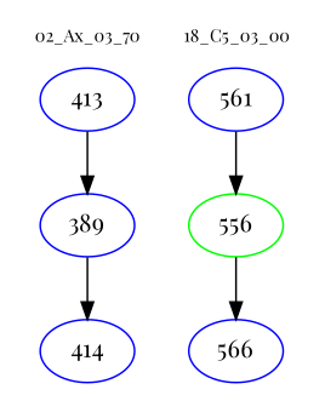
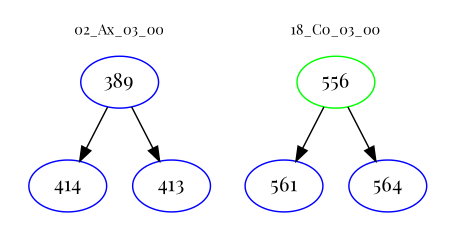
  digraph {
    fontname="Playfair Display"
    node [color=blue fontname="Playfair Display"]
    edge [color=black fontname="Playfair Display"]
    n1 [label=414]
    n2 [label=389]
    n3 [label=413]
    n4 [label=561]
    n5 [color=green label=556]
-   n6 [label=566]
+   n6 [label=564]
    subgraph cluster_1 {
      color=white
      fontsize=10
-     label="02_Ax_03_70"
+     label="02_Ax_03_00"
      n1
      n2
      n3
    }
    subgraph cluster_2 {
      color=white
      fontsize=10
-     label="18_C5_03_00"
+     label="18_C0_03_00"
      n4
      n5
      n6
    }
    n2 -> n1
-   n3 -> n2
-   n4 -> n5
+   n2 -> n3
+   n5 -> n4
    n5 -> n6
  }
